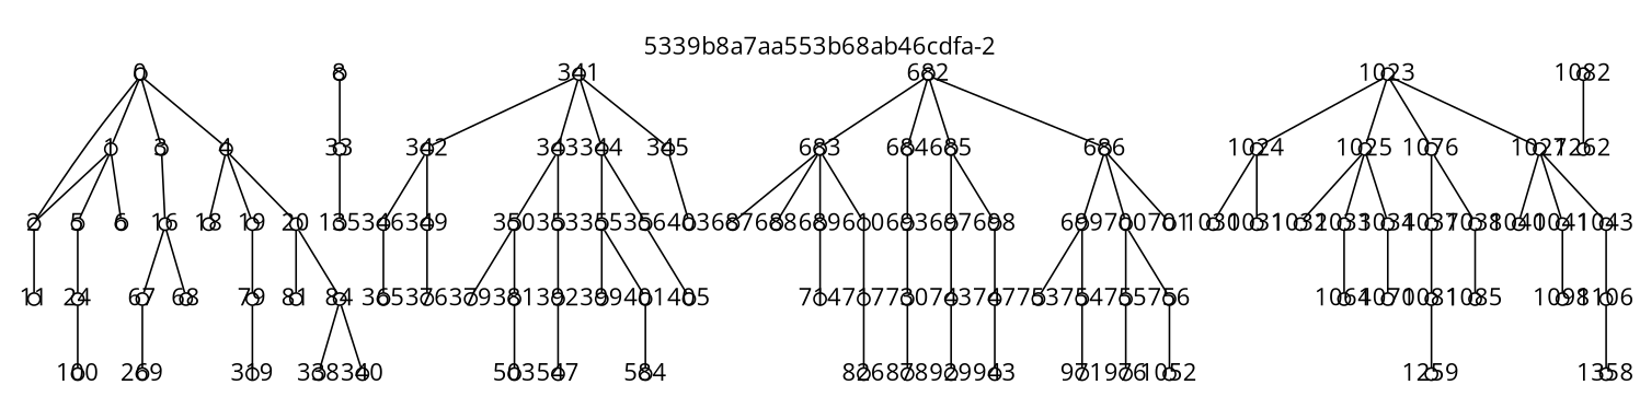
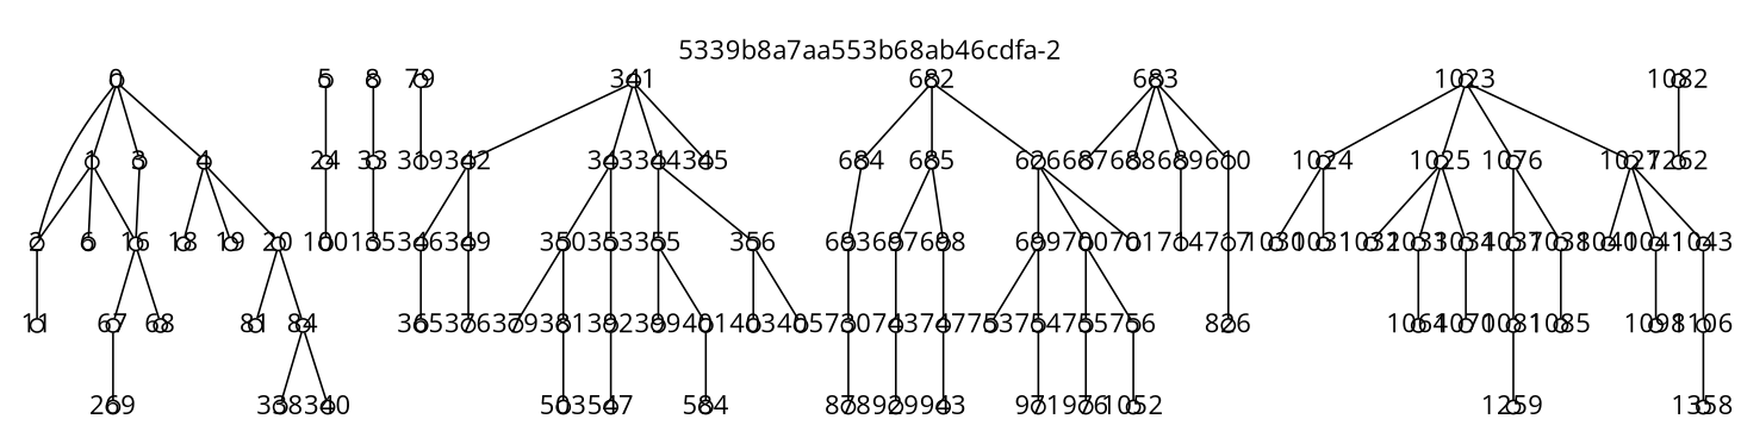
  strict graph {
    fontname="Open Sans"
    label="5339b8a7aa553b68ab46cdfa-2"
    labelloc=t
    node [fixedsize=true fontname="Open Sans" shape=circle]
    edge [fontname="Open Sans"]
    0 [height=0.1 width=0.1]
    1 [height=0.1 width=0.1]
    2 [height=0.1 width=0.1]
    3 [height=0.1 width=0.1]
    4 [height=0.1 width=0.1]
    5 [height=0.1 width=0.1]
    6 [height=0.1 width=0.1]
    11 [height=0.1 width=0.1]
    16 [height=0.1 width=0.1]
    18 [height=0.1 width=0.1]
    19 [height=0.1 width=0.1]
    20 [height=0.1 width=0.1]
    24 [height=0.1 width=0.1]
    8 [height=0.1 width=0.1]
    33 [height=0.1 width=0.1]
    67 [height=0.1 width=0.1]
    68 [height=0.1 width=0.1]
    79 [height=0.1 width=0.1]
    81 [height=0.1 width=0.1]
    84 [height=0.1 width=0.1]
    100 [height=0.1 width=0.1]
    135 [height=0.1 width=0.1]
    269 [height=0.1 width=0.1]
    319 [height=0.1 width=0.1]
    338 [height=0.1 width=0.1]
    340 [height=0.1 width=0.1]
    341 [height=0.1 width=0.1]
    342 [height=0.1 width=0.1]
    343 [height=0.1 width=0.1]
    344 [height=0.1 width=0.1]
    345 [height=0.1 width=0.1]
    346 [height=0.1 width=0.1]
    349 [height=0.1 width=0.1]
    350 [height=0.1 width=0.1]
    353 [height=0.1 width=0.1]
    355 [height=0.1 width=0.1]
    356 [height=0.1 width=0.1]
    365 [height=0.1 width=0.1]
    376 [height=0.1 width=0.1]
    379 [height=0.1 width=0.1]
    381 [height=0.1 width=0.1]
    392 [height=0.1 width=0.1]
    399 [height=0.1 width=0.1]
    401 [height=0.1 width=0.1]
    403 [height=0.1 width=0.1]
    405 [height=0.1 width=0.1]
    503 [height=0.1 width=0.1]
    547 [height=0.1 width=0.1]
    584 [height=0.1 width=0.1]
    682 [height=0.1 width=0.1]
    683 [height=0.1 width=0.1]
    684 [height=0.1 width=0.1]
    685 [height=0.1 width=0.1]
-   686 [height=0.1 width=0.1]
+   686 [height=0.1 width=0.1 label=626]
    687 [height=0.1 width=0.1]
    688 [height=0.1 width=0.1]
    689 [height=0.1 width=0.1]
    n58 [height=0.1 label=610 width=0.1]
    693 [height=0.1 width=0.1]
    697 [height=0.1 width=0.1]
    698 [height=0.1 width=0.1]
    699 [height=0.1 width=0.1]
    700 [height=0.1 width=0.1]
    701 [height=0.1 width=0.1]
    714 [height=0.1 width=0.1]
    717 [height=0.1 width=0.1]
    730 [height=0.1 width=0.1]
    743 [height=0.1 width=0.1]
    747 [height=0.1 width=0.1]
    753 [height=0.1 width=0.1]
    754 [height=0.1 width=0.1]
    755 [height=0.1 width=0.1]
    756 [height=0.1 width=0.1]
    826 [height=0.1 width=0.1]
    878 [height=0.1 width=0.1]
    929 [height=0.1 width=0.1]
    943 [height=0.1 width=0.1]
    971 [height=0.1 width=0.1]
    976 [height=0.1 width=0.1]
    1052 [height=0.1 width=0.1]
    1023 [height=0.1 width=0.1]
    1024 [height=0.1 width=0.1]
    1025 [height=0.1 width=0.1]
    n84 [height=0.1 label=1076 width=0.1]
    1027 [height=0.1 width=0.1]
    1030 [height=0.1 width=0.1]
    1031 [height=0.1 width=0.1]
    1032 [height=0.1 width=0.1]
    1033 [height=0.1 width=0.1]
    1034 [height=0.1 width=0.1]
    1037 [height=0.1 width=0.1]
    1038 [height=0.1 width=0.1]
    1040 [height=0.1 width=0.1]
    1041 [height=0.1 width=0.1]
    1043 [height=0.1 width=0.1]
    1064 [height=0.1 width=0.1]
    1070 [height=0.1 width=0.1]
    1081 [height=0.1 width=0.1]
    1085 [height=0.1 width=0.1]
    1098 [height=0.1 width=0.1]
    1106 [height=0.1 width=0.1]
    1259 [height=0.1 width=0.1]
    1082 [height=0.1 width=0.1]
    1262 [height=0.1 width=0.1]
    1358 [height=0.1 width=0.1]
    0 -- 1
    0 -- 2
    0 -- 3
    0 -- 4
    1 -- 2
-   1 -- 5
+   1 -- 16
    1 -- 6
    2 -- 11
    3 -- 16
    4 -- 18
    4 -- 19
    4 -- 20
    5 -- 24
    16 -- 67
    16 -- 68
-   19 -- 79
    20 -- 81
    20 -- 84
    24 -- 100
    8 -- 33
    33 -- 135
    67 -- 269
    79 -- 319
    84 -- 338
    84 -- 340
    341 -- 342
    341 -- 343
    341 -- 344
    341 -- 345
    342 -- 346
    342 -- 349
    343 -- 350
    343 -- 353
    344 -- 355
    344 -- 356
    346 -- 365
    349 -- 376
    350 -- 379
    350 -- 381
    353 -- 392
    355 -- 399
    355 -- 401
-   345 -- 403
+   356 -- 403
    356 -- 405
    381 -- 503
    392 -- 547
    401 -- 584
-   682 -- 683
    682 -- 684
    682 -- 685
    682 -- 686
    683 -- 687
    683 -- 688
    683 -- 689
    683 -- n58
    684 -- 693
    685 -- 697
    685 -- 698
    686 -- 699
    686 -- 700
    686 -- 701
    689 -- 714
    n58 -- 717
    693 -- 730
    697 -- 743
    698 -- 747
    699 -- 753
    699 -- 754
    700 -- 755
    700 -- 756
    717 -- 826
    730 -- 878
    743 -- 929
    747 -- 943
    754 -- 971
    755 -- 976
    756 -- 1052
    1023 -- 1024
    1023 -- 1025
    1023 -- n84
    1023 -- 1027
    1024 -- 1030
    1024 -- 1031
    1025 -- 1032
    1025 -- 1033
    1025 -- 1034
    n84 -- 1037
    n84 -- 1038
    1027 -- 1040
    1027 -- 1041
    1027 -- 1043
    1033 -- 1064
    1034 -- 1070
    1037 -- 1081
    1038 -- 1085
    1041 -- 1098
    1043 -- 1106
    1081 -- 1259
    1106 -- 1358
    1082 -- 1262
  }
